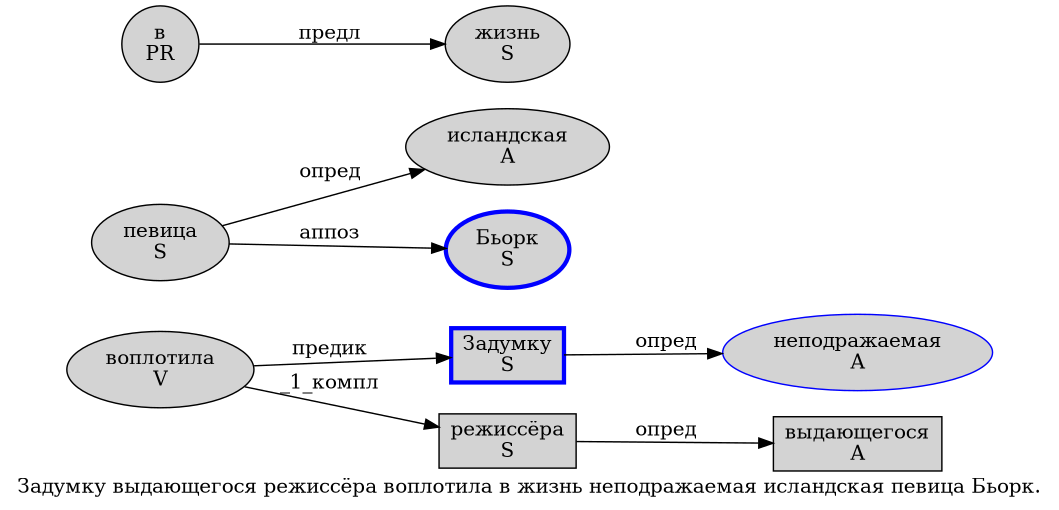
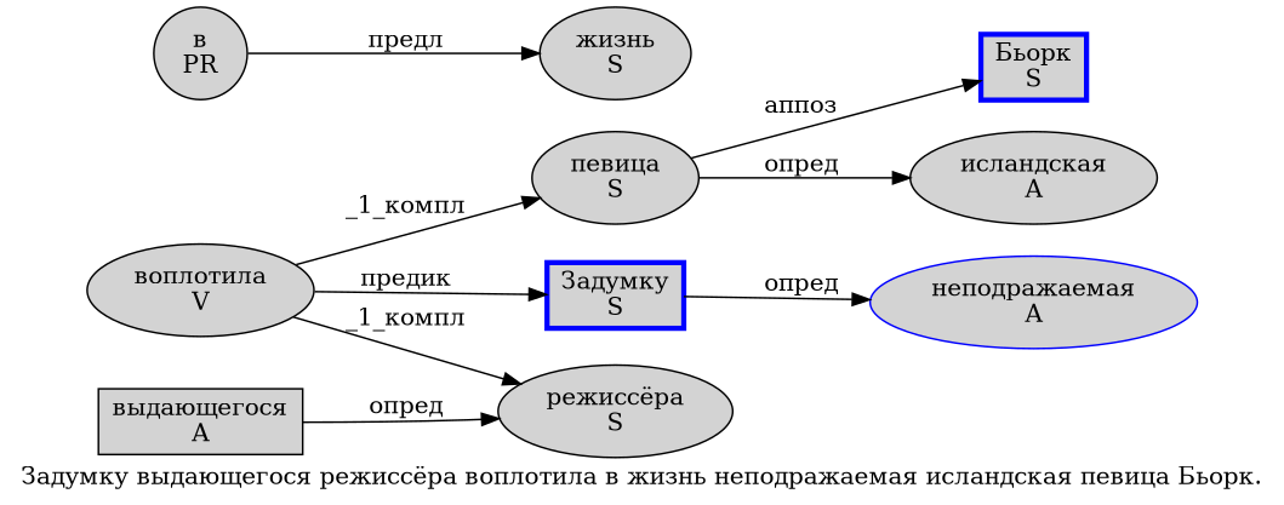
  digraph {
    label="Задумку выдающегося режиссёра воплотила в жизнь неподражаемая исландская певица Бьорк."
    rankdir=LR
    node [fillcolor=lightgray penwidth=1 shape=ellipse style=filled]
    n1 [color=blue label="Задумку\nS" penwidth=3 shape=box]
    n2 [color=blue label="неподражаемая\nA"]
    n3 [label="выдающегося\nA" shape=box]
-   n4 [label="режиссёра\nS" shape=box]
+   n4 [label="режиссёра\nS"]
    n5 [label="воплотила\nV"]
    n6 [label="певица\nS"]
    n7 [label="в\nPR"]
    n8 [label="жизнь\nS"]
    n9 [label="исландская\nA"]
-   n10 [color=blue label="Бьорк\nS" penwidth=3]
+   n10 [color=blue label="Бьорк\nS" penwidth=3 shape=box]
    n1 -> n2 [label="опред"]
-   n4 -> n3 [label="опред"]
+   n3 -> n4 [label="опред"]
    n5 -> n1 [label="предик"]
    n5 -> n4 [label="_1_компл"]
+   n5 -> n6 [label="_1_компл"]
    n6 -> n9 [label="опред"]
    n6 -> n10 [label="аппоз"]
    n7 -> n8 [label="предл"]
  }
